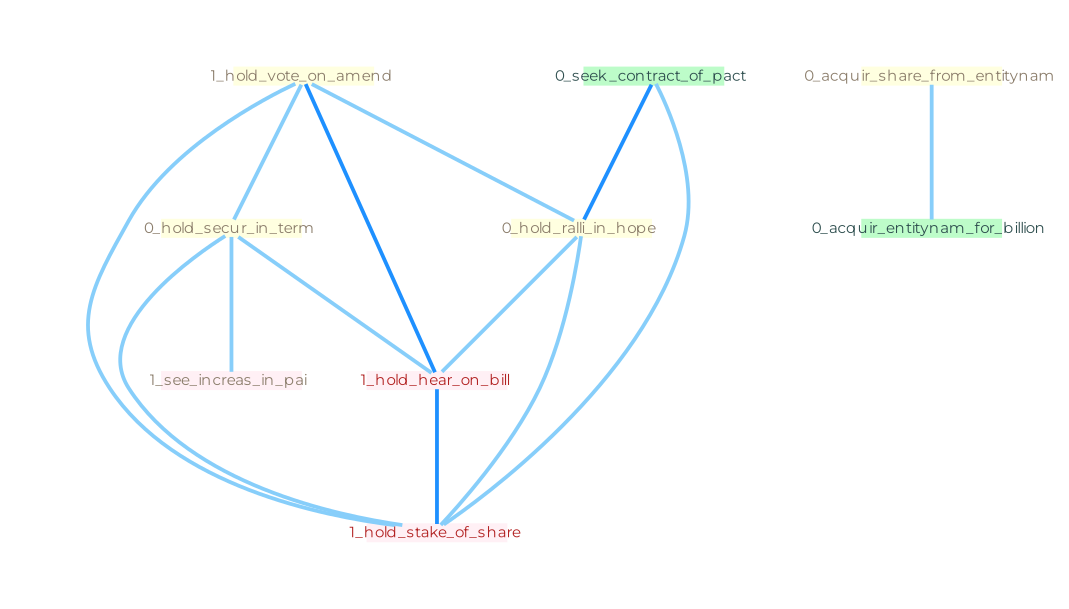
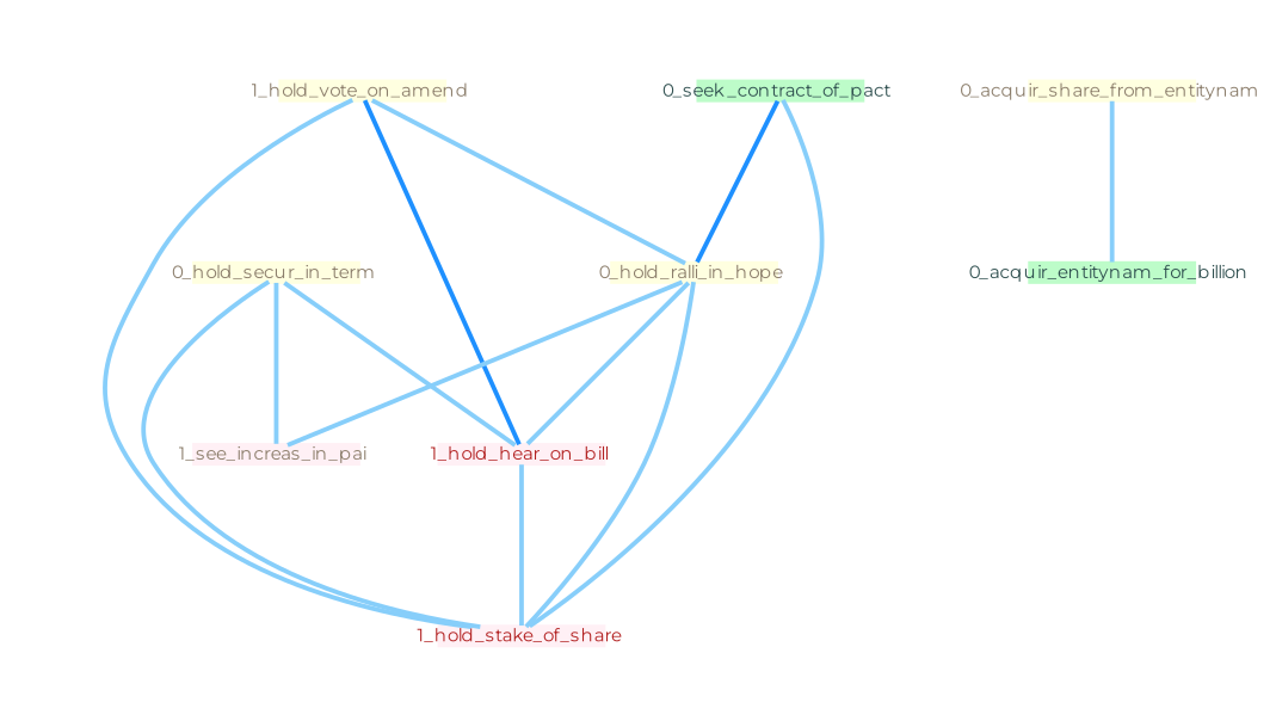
  graph {
    fontname=Montserrat
    node [color="#ffffe0" fixedsize=true fontcolor="#8b7d6b" fontname=Montserrat fontsize=4 shape=polygon style=filled]
    edge [color="#87cefa" fontname=Montserrat w=1]
    "1_hold_vote_on_amend " [height=.06 width=.5]
    "0_hold_secur_in_term " [height=.06 width=.5]
    "0_hold_ralli_in_hope " [height=.06 width=.5]
    "0_acquir_share_from_entitynam " [height=.06 width=.5]
    "1_see_increas_in_pai " [color="#fff0f5" height=.06 width=.5]
    "1_hold_hear_on_bill " [color="#fff0f5" fontcolor="#b22222" height=.06 width=.5]
    "1_hold_stake_of_share " [color="#fff0f5" fontcolor="#b22222" height=.06 width=.5]
    "0_acquir_entitynam_for_billion " [color="#BDFCC9" fontcolor="#2f4f4f" height=.06 width=.5]
    "0_seek_contract_of_pact " [color="#BDFCC9" fontcolor="#2f4f4f" height=.06 width=.5]
    subgraph sub_1 {
      "1_hold_vote_on_amend "
      "0_hold_secur_in_term "
      "0_hold_ralli_in_hope "
      "0_acquir_share_from_entitynam "
    }
    subgraph sub_2 {
      "1_see_increas_in_pai "
      "1_hold_hear_on_bill "
      "1_hold_stake_of_share "
    }
-   "1_hold_vote_on_amend " -- "0_hold_secur_in_term "
    "1_hold_vote_on_amend " -- "0_hold_ralli_in_hope "
    "1_hold_vote_on_amend " -- "1_hold_hear_on_bill " [color="#1e90ff" w=2]
    "1_hold_vote_on_amend " -- "1_hold_stake_of_share "
    "0_hold_secur_in_term " -- "1_see_increas_in_pai "
    "0_hold_secur_in_term " -- "1_hold_hear_on_bill "
    "0_hold_secur_in_term " -- "1_hold_stake_of_share "
+   "0_hold_ralli_in_hope " -- "1_see_increas_in_pai "
    "0_hold_ralli_in_hope " -- "1_hold_hear_on_bill "
    "0_hold_ralli_in_hope " -- "1_hold_stake_of_share "
    "0_acquir_share_from_entitynam " -- "0_acquir_entitynam_for_billion "
-   "1_hold_hear_on_bill " -- "1_hold_stake_of_share " [color="#1e90ff"]
+   "1_hold_hear_on_bill " -- "1_hold_stake_of_share "
    "0_seek_contract_of_pact " -- "0_hold_ralli_in_hope " [color="#1e90ff" w=2]
    "0_seek_contract_of_pact " -- "1_hold_stake_of_share "
  }
